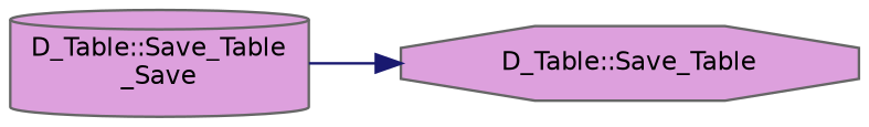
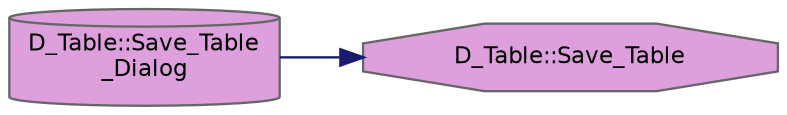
  digraph {
    rankdir=RL
    node [color=gray40 fillcolor=plum fontname=Helvetica fontsize=10 style=filled]
    n1 [fontcolor=black height=0.2 label="D_Table::Save_Table" shape=octagon width=0.4]
-   n2 [height=0.2 label="D_Table::Save_Table\l_Save" shape=cylinder width=0.4]
+   n2 [height=0.2 label="D_Table::Save_Table\l_Dialog" shape=cylinder width=0.4]
    n1 -> n2 [color=midnightblue dir=back fontname=Helvetica fontsize=10 labelfontname=Helvetica labelfontsize=10 style=solid]
  }
